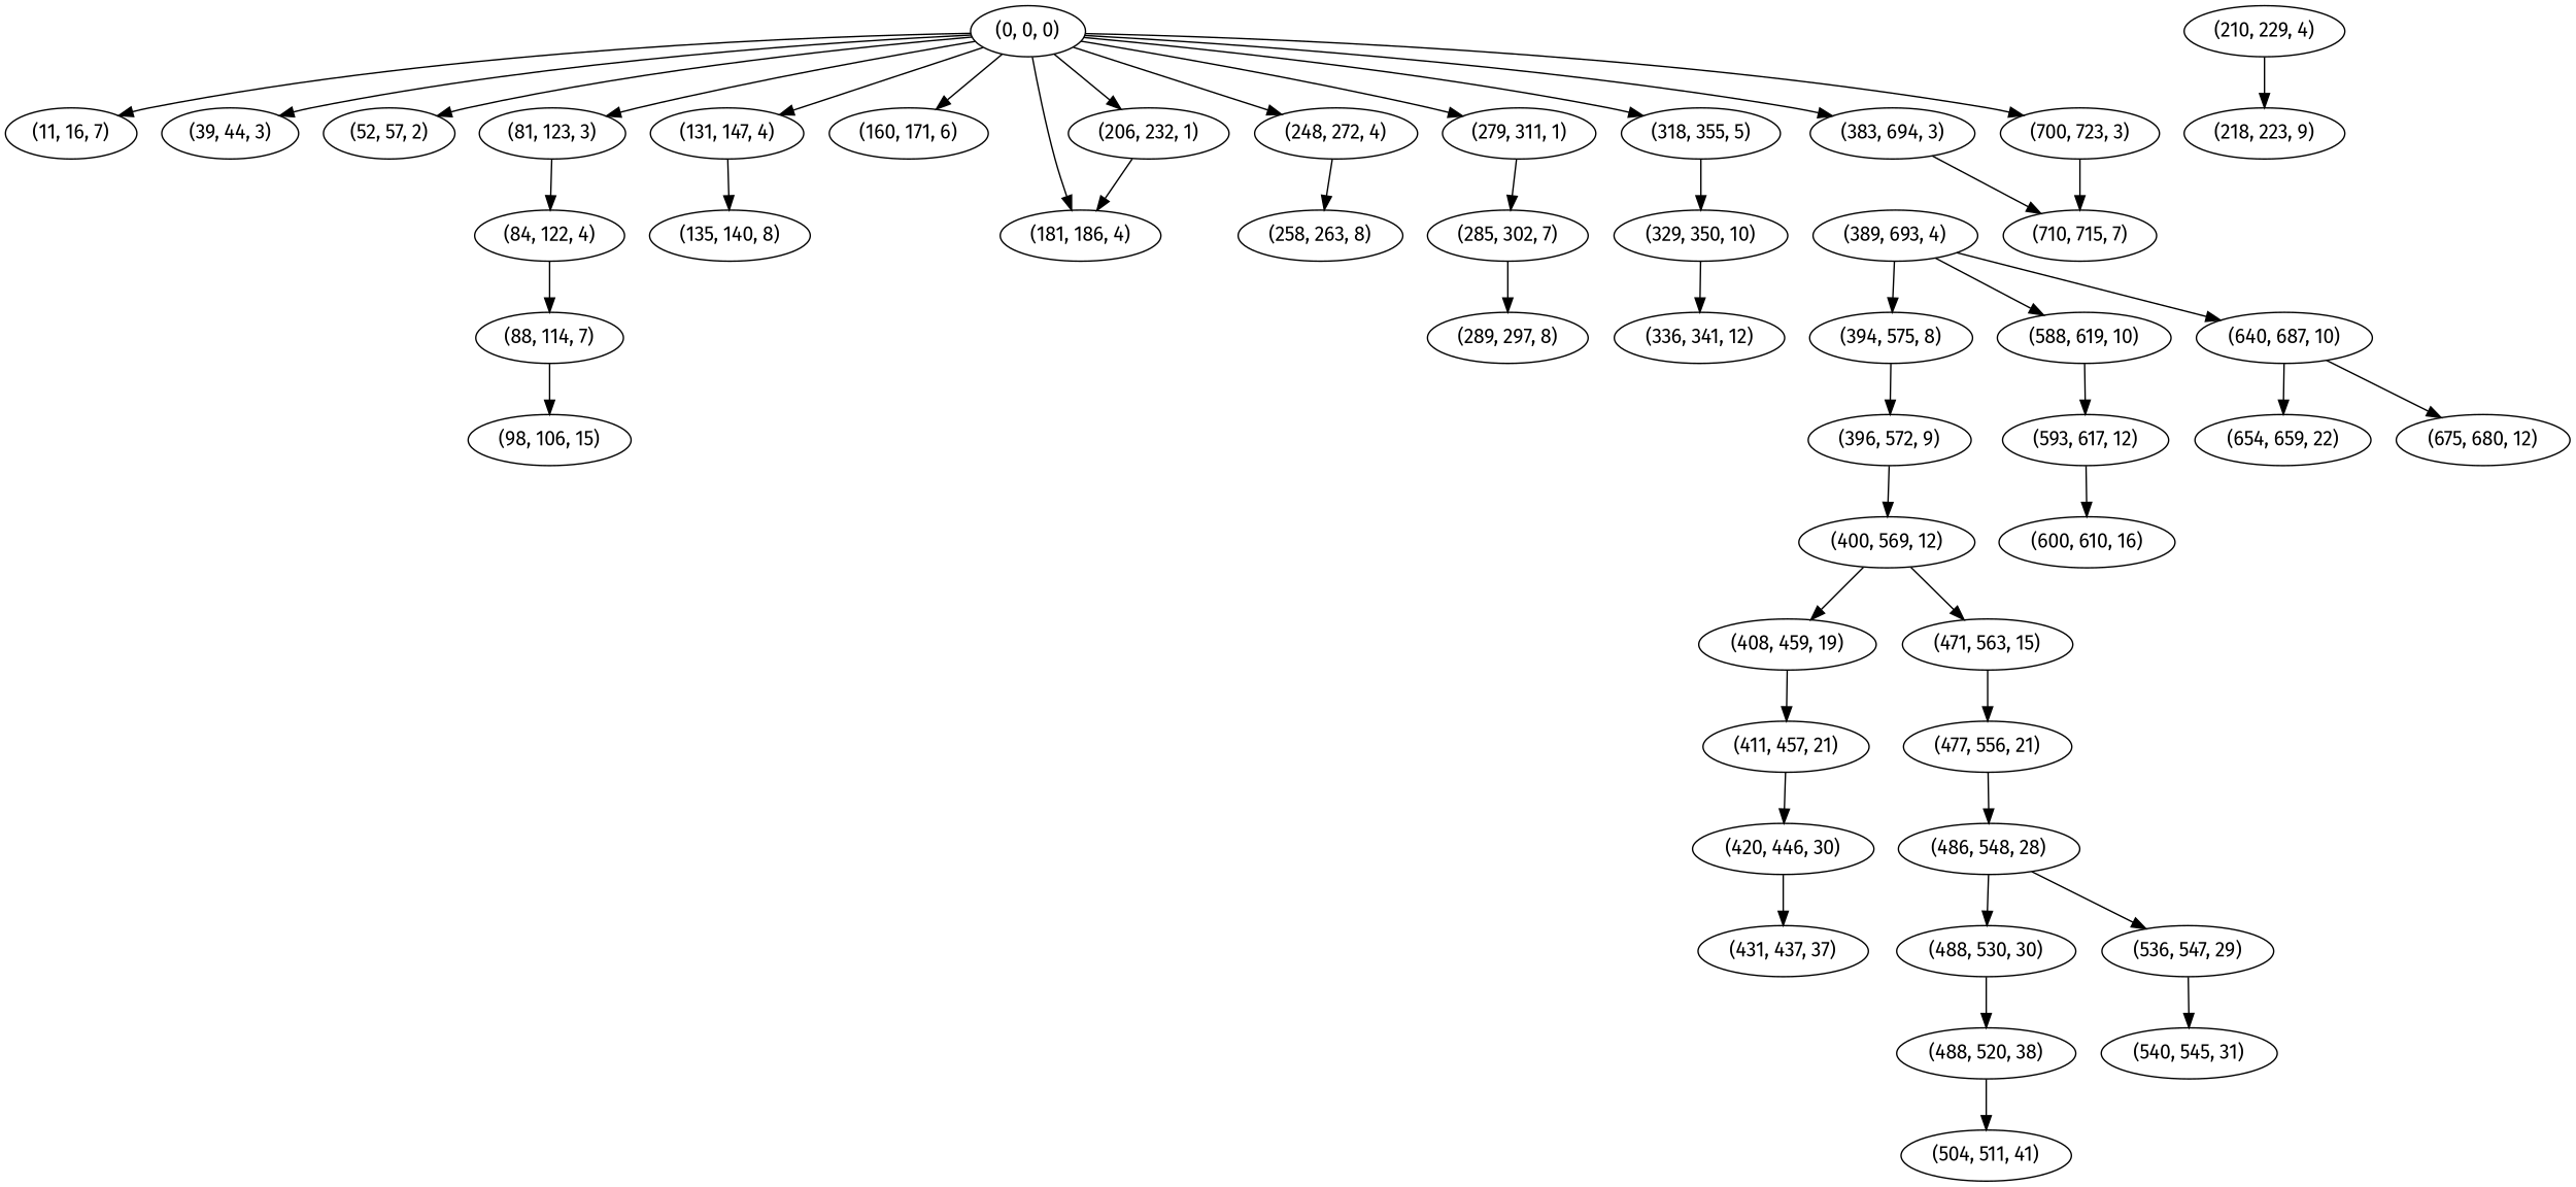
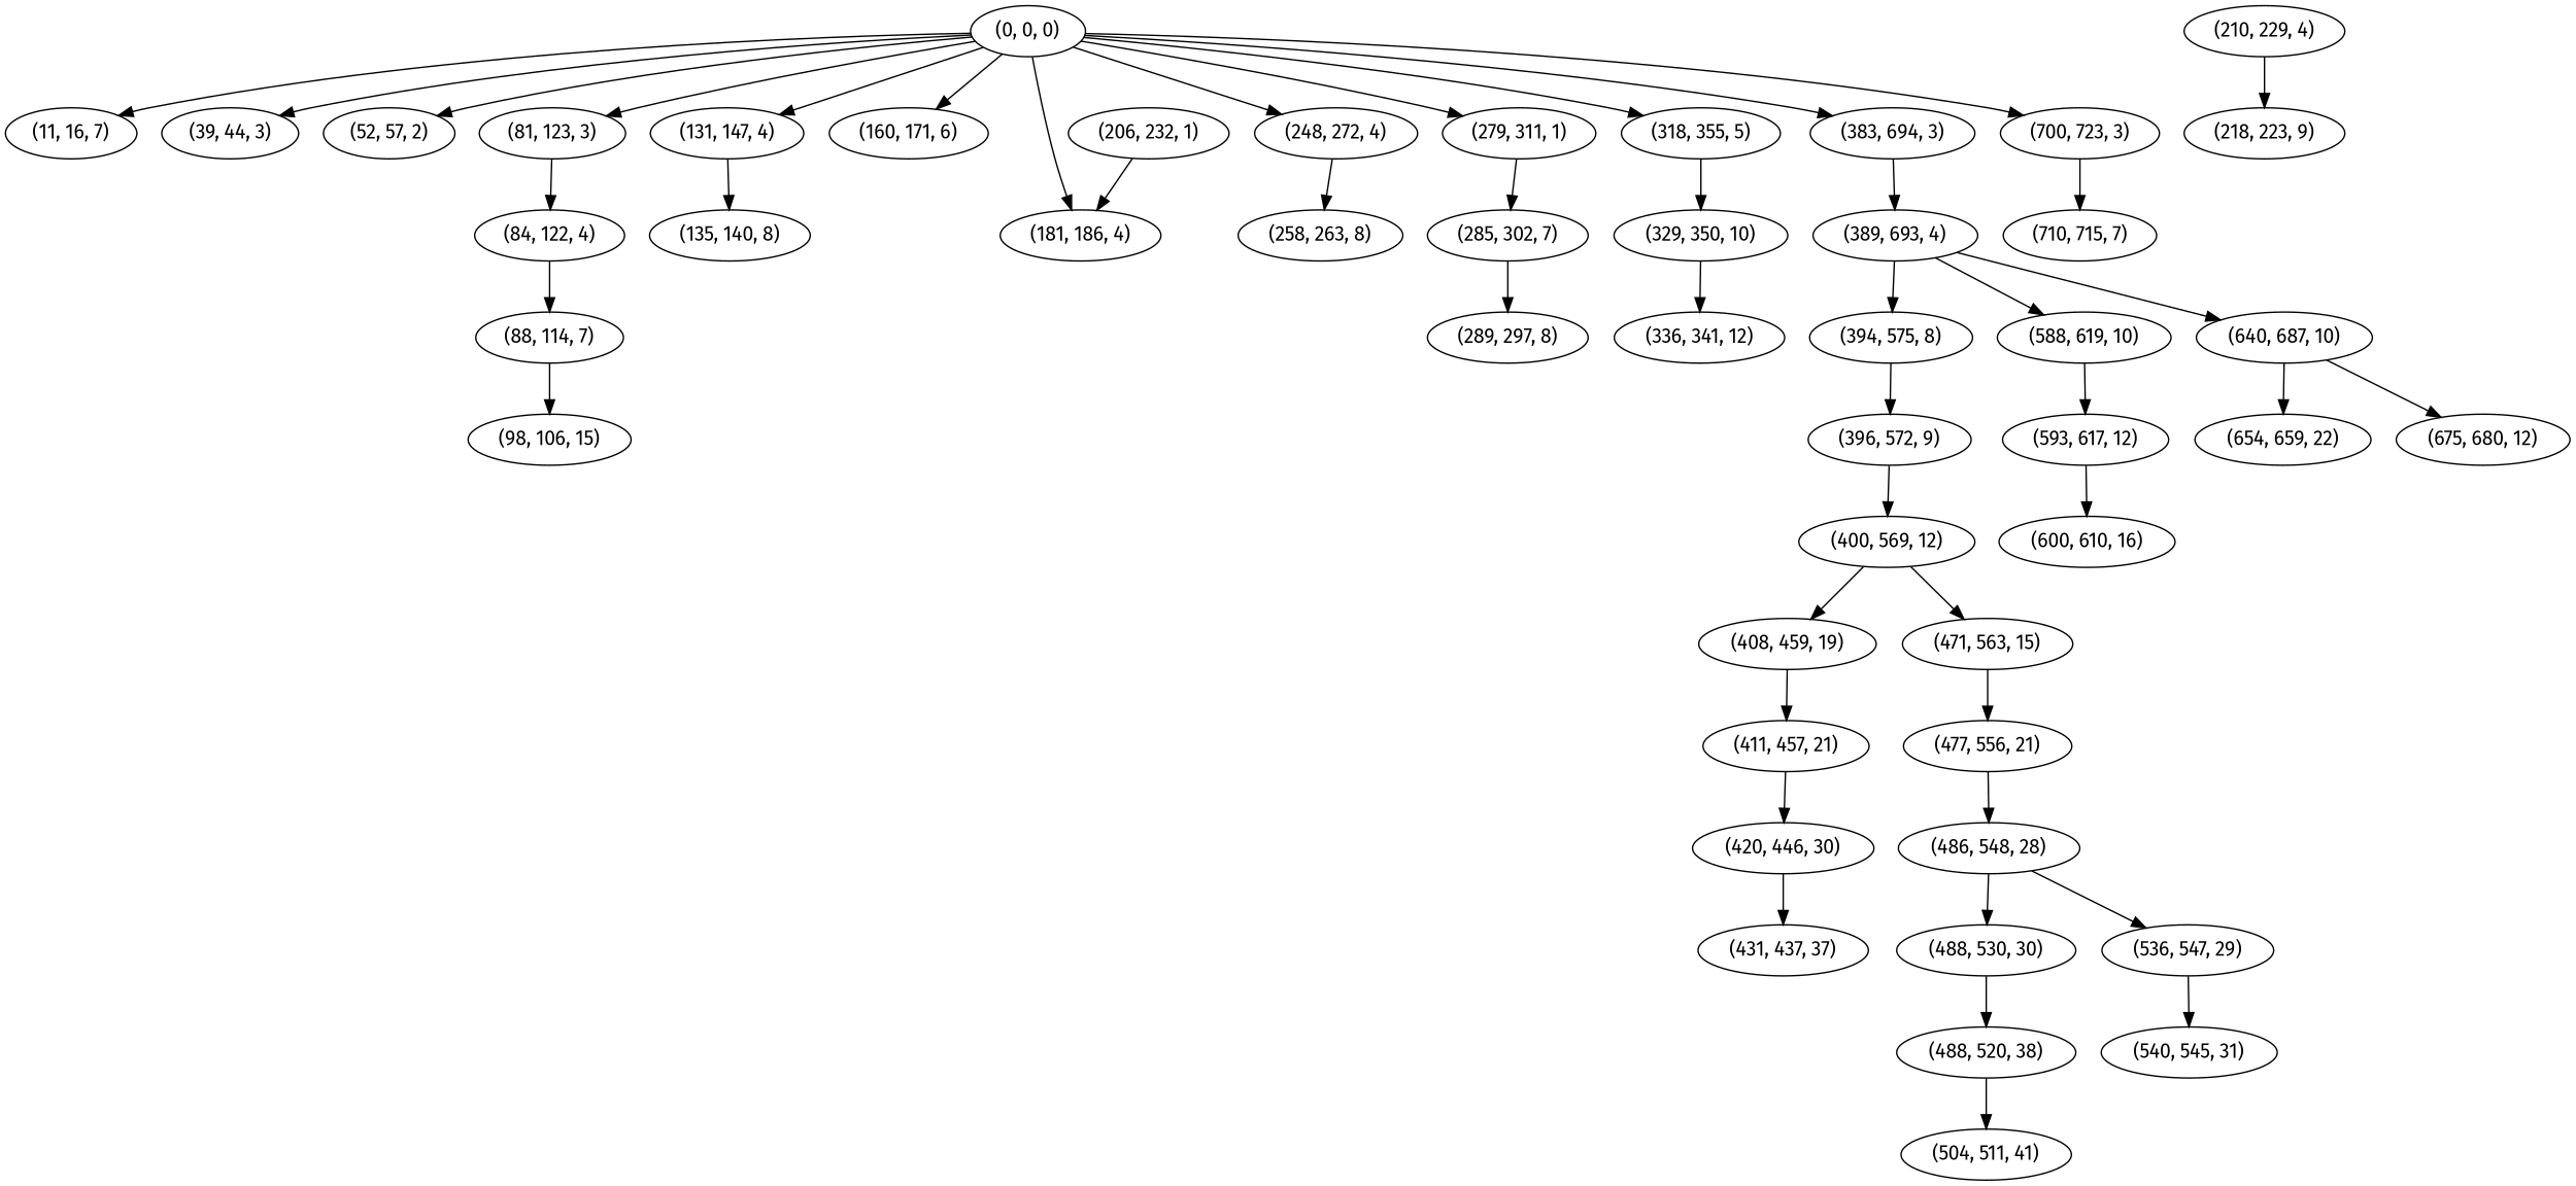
  digraph {
    fontname="Fira Sans"
    node [fontname="Fira Sans"]
    edge [fontname="Fira Sans"]
    "(0, 0, 0)"
    "(11, 16, 7)"
    "(39, 44, 3)"
    "(52, 57, 2)"
    "(81, 123, 3)"
    "(131, 147, 4)"
    "(160, 171, 6)"
    "(181, 186, 4)"
    "(206, 232, 1)"
    "(248, 272, 4)"
    "(279, 311, 1)"
    "(318, 355, 5)"
    "(383, 694, 3)"
    "(700, 723, 3)"
    "(84, 122, 4)"
    "(135, 140, 8)"
    "(258, 263, 8)"
    "(285, 302, 7)"
    "(329, 350, 10)"
    "(389, 693, 4)"
    "(710, 715, 7)"
    "(88, 114, 7)"
    "(98, 106, 15)"
    "(210, 229, 4)"
    "(218, 223, 9)"
    "(289, 297, 8)"
    "(336, 341, 12)"
    "(394, 575, 8)"
    "(588, 619, 10)"
    "(640, 687, 10)"
    "(396, 572, 9)"
    "(593, 617, 12)"
    "(654, 659, 22)"
    "(675, 680, 12)"
    "(400, 569, 12)"
    "(408, 459, 19)"
    "(471, 563, 15)"
    "(411, 457, 21)"
    "(477, 556, 21)"
    "(420, 446, 30)"
    "(431, 437, 37)"
    "(486, 548, 28)"
    "(488, 530, 30)"
    "(536, 547, 29)"
    n45 [label="(488, 520, 38)"]
    "(540, 545, 31)"
    "(504, 511, 41)"
    "(600, 610, 16)"
    "(0, 0, 0)" -> "(11, 16, 7)"
    "(0, 0, 0)" -> "(39, 44, 3)"
    "(0, 0, 0)" -> "(52, 57, 2)"
    "(0, 0, 0)" -> "(81, 123, 3)"
    "(0, 0, 0)" -> "(131, 147, 4)"
    "(0, 0, 0)" -> "(160, 171, 6)"
    "(0, 0, 0)" -> "(181, 186, 4)"
-   "(0, 0, 0)" -> "(206, 232, 1)"
    "(0, 0, 0)" -> "(248, 272, 4)"
    "(0, 0, 0)" -> "(279, 311, 1)"
    "(0, 0, 0)" -> "(318, 355, 5)"
    "(0, 0, 0)" -> "(383, 694, 3)"
    "(0, 0, 0)" -> "(700, 723, 3)"
    "(81, 123, 3)" -> "(84, 122, 4)"
    "(131, 147, 4)" -> "(135, 140, 8)"
    "(206, 232, 1)" -> "(181, 186, 4)"
    "(248, 272, 4)" -> "(258, 263, 8)"
    "(279, 311, 1)" -> "(285, 302, 7)"
    "(318, 355, 5)" -> "(329, 350, 10)"
-   "(383, 694, 3)" -> "(710, 715, 7)"
+   "(383, 694, 3)" -> "(389, 693, 4)"
    "(700, 723, 3)" -> "(710, 715, 7)"
    "(84, 122, 4)" -> "(88, 114, 7)"
    "(285, 302, 7)" -> "(289, 297, 8)"
    "(329, 350, 10)" -> "(336, 341, 12)"
    "(389, 693, 4)" -> "(394, 575, 8)"
    "(389, 693, 4)" -> "(588, 619, 10)"
    "(389, 693, 4)" -> "(640, 687, 10)"
    "(88, 114, 7)" -> "(98, 106, 15)"
    "(210, 229, 4)" -> "(218, 223, 9)"
    "(394, 575, 8)" -> "(396, 572, 9)"
    "(588, 619, 10)" -> "(593, 617, 12)"
    "(640, 687, 10)" -> "(654, 659, 22)"
    "(640, 687, 10)" -> "(675, 680, 12)"
    "(396, 572, 9)" -> "(400, 569, 12)"
    "(593, 617, 12)" -> "(600, 610, 16)"
    "(400, 569, 12)" -> "(408, 459, 19)"
    "(400, 569, 12)" -> "(471, 563, 15)"
    "(408, 459, 19)" -> "(411, 457, 21)"
    "(471, 563, 15)" -> "(477, 556, 21)"
    "(411, 457, 21)" -> "(420, 446, 30)"
    "(477, 556, 21)" -> "(486, 548, 28)"
    "(420, 446, 30)" -> "(431, 437, 37)"
    "(486, 548, 28)" -> "(488, 530, 30)"
    "(486, 548, 28)" -> "(536, 547, 29)"
    "(488, 530, 30)" -> n45
    "(536, 547, 29)" -> "(540, 545, 31)"
    n45 -> "(504, 511, 41)"
  }
